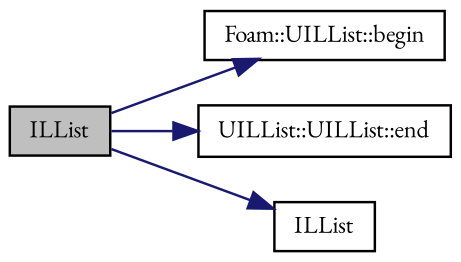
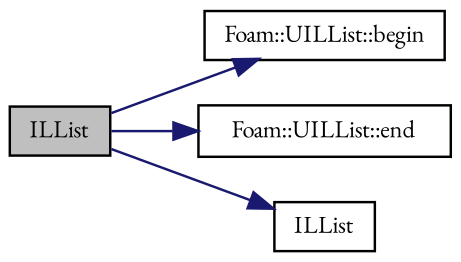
  digraph {
    rankdir=LR
    fontname="EB Garamond"
    node [color=black fontname="EB Garamond" fontsize=10 shape=record]
    edge [color=midnightblue fontname="EB Garamond" fontsize=10 labelfontname=Helvetica labelfontsize=10 style=solid]
    n1 [fillcolor=grey75 fontcolor=black height=0.2 label=ILList style=filled width=0.4]
    n2 [height=0.2 label="Foam::UILList::begin" width=0.4]
-   n3 [height=0.2 label="UILList::UILList::end" width=0.4]
+   n3 [height=0.2 label="Foam::UILList::end" width=0.4]
    n4 [height=0.2 label=ILList width=0.4]
    n1 -> n2
    n1 -> n3
    n1 -> n4
  }
